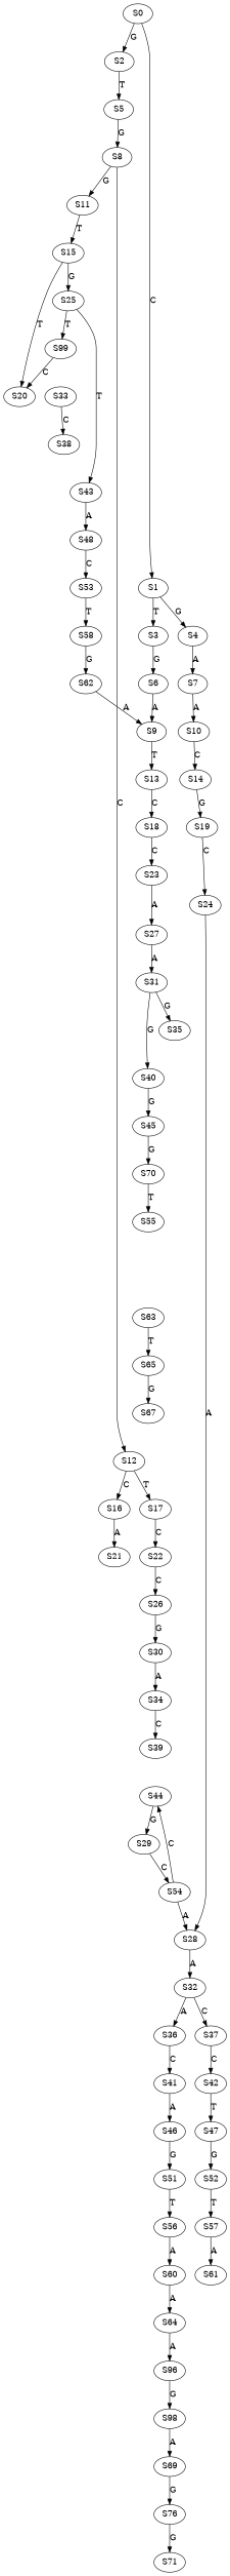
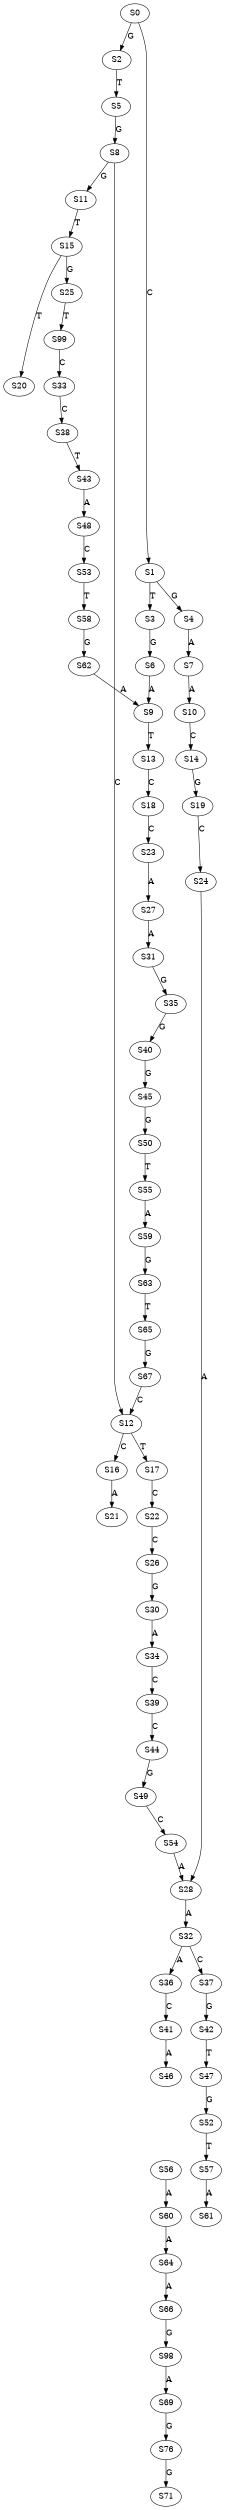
  strict digraph {
    S0
    S1
    S2
    S3
    S4
    S5
    S6
    S7
    S8
    S9
    S10
    S11
    S12
    S13
    S14
    S15
    S16
    S17
    S18
    S19
    S20
    S25
    S21
    S22
    S23
    S24
    S26
    S27
    S28
    n30 [label=S99]
    S30
    S31
    S32
    S33
    S34
    S35
    S36
    S37
    S38
    S39
    S40
    S41
    S42
    S43
    S44
    S45
    S46
    S47
    S48
-   S49 [label=S29]
-   S50 [label=S70]
-   S51
+   S49
+   S50
    S52
    S53
    S54
    S55
    S56
    S57
    S58
+   S59
    S60
    S61
    S62
    S63
    S64
    S65
-   S66 [label=S96]
+   S66
    S67
    n69 [label=S98]
    S69
    n71 [label=S76]
    S71
    S0 -> S1 [label=C]
    S0 -> S2 [label=G]
    S1 -> S3 [label=T]
    S1 -> S4 [label=G]
    S2 -> S5 [label=T]
    S3 -> S6 [label=G]
    S4 -> S7 [label=A]
    S5 -> S8 [label=G]
    S6 -> S9 [label=A]
    S7 -> S10 [label=A]
    S8 -> S11 [label=G]
    S8 -> S12 [label=C]
    S9 -> S13 [label=T]
    S10 -> S14 [label=C]
    S11 -> S15 [label=T]
    S12 -> S16 [label=C]
    S12 -> S17 [label=T]
    S13 -> S18 [label=C]
    S14 -> S19 [label=G]
    S15 -> S20 [label=T]
    S15 -> S25 [label=G]
    S16 -> S21 [label=A]
    S17 -> S22 [label=C]
    S18 -> S23 [label=C]
    S19 -> S24 [label=C]
    S25 -> n30 [label=T]
    S22 -> S26 [label=C]
    S23 -> S27 [label=A]
    S24 -> S28 [label=A]
    S26 -> S30 [label=G]
    S27 -> S31 [label=A]
    S28 -> S32 [label=A]
-   n30 -> S20 [label=C]
+   n30 -> S33 [label=C]
    S30 -> S34 [label=A]
    S31 -> S35 [label=G]
    S32 -> S36 [label=A]
    S32 -> S37 [label=C]
    S33 -> S38 [label=C]
    S34 -> S39 [label=C]
-   S31 -> S40 [label=G]
+   S35 -> S40 [label=G]
    S36 -> S41 [label=C]
-   S37 -> S42 [label=C]
-   S25 -> S43 [label=T]
-   S54 -> S44 [label=C]
+   S37 -> S42 [label=G]
+   S38 -> S43 [label=T]
+   S39 -> S44 [label=C]
    S40 -> S45 [label=G]
    S41 -> S46 [label=A]
    S42 -> S47 [label=T]
    S43 -> S48 [label=A]
    S44 -> S49 [label=G]
    S45 -> S50 [label=G]
-   S46 -> S51 [label=G]
    S47 -> S52 [label=G]
    S48 -> S53 [label=C]
    S49 -> S54 [label=C]
    S50 -> S55 [label=T]
-   S51 -> S56 [label=T]
    S52 -> S57 [label=T]
    S53 -> S58 [label=T]
    S54 -> S28 [label=A]
+   S55 -> S59 [label=A]
    S56 -> S60 [label=A]
    S57 -> S61 [label=A]
    S58 -> S62 [label=G]
+   S59 -> S63 [label=G]
    S60 -> S64 [label=A]
    S62 -> S9 [label=A]
    S63 -> S65 [label=T]
    S64 -> S66 [label=A]
    S65 -> S67 [label=G]
    S66 -> n69 [label=G]
+   S67 -> S12 [label=C]
    n69 -> S69 [label=A]
    S69 -> n71 [label=G]
    n71 -> S71 [label=G]
  }
